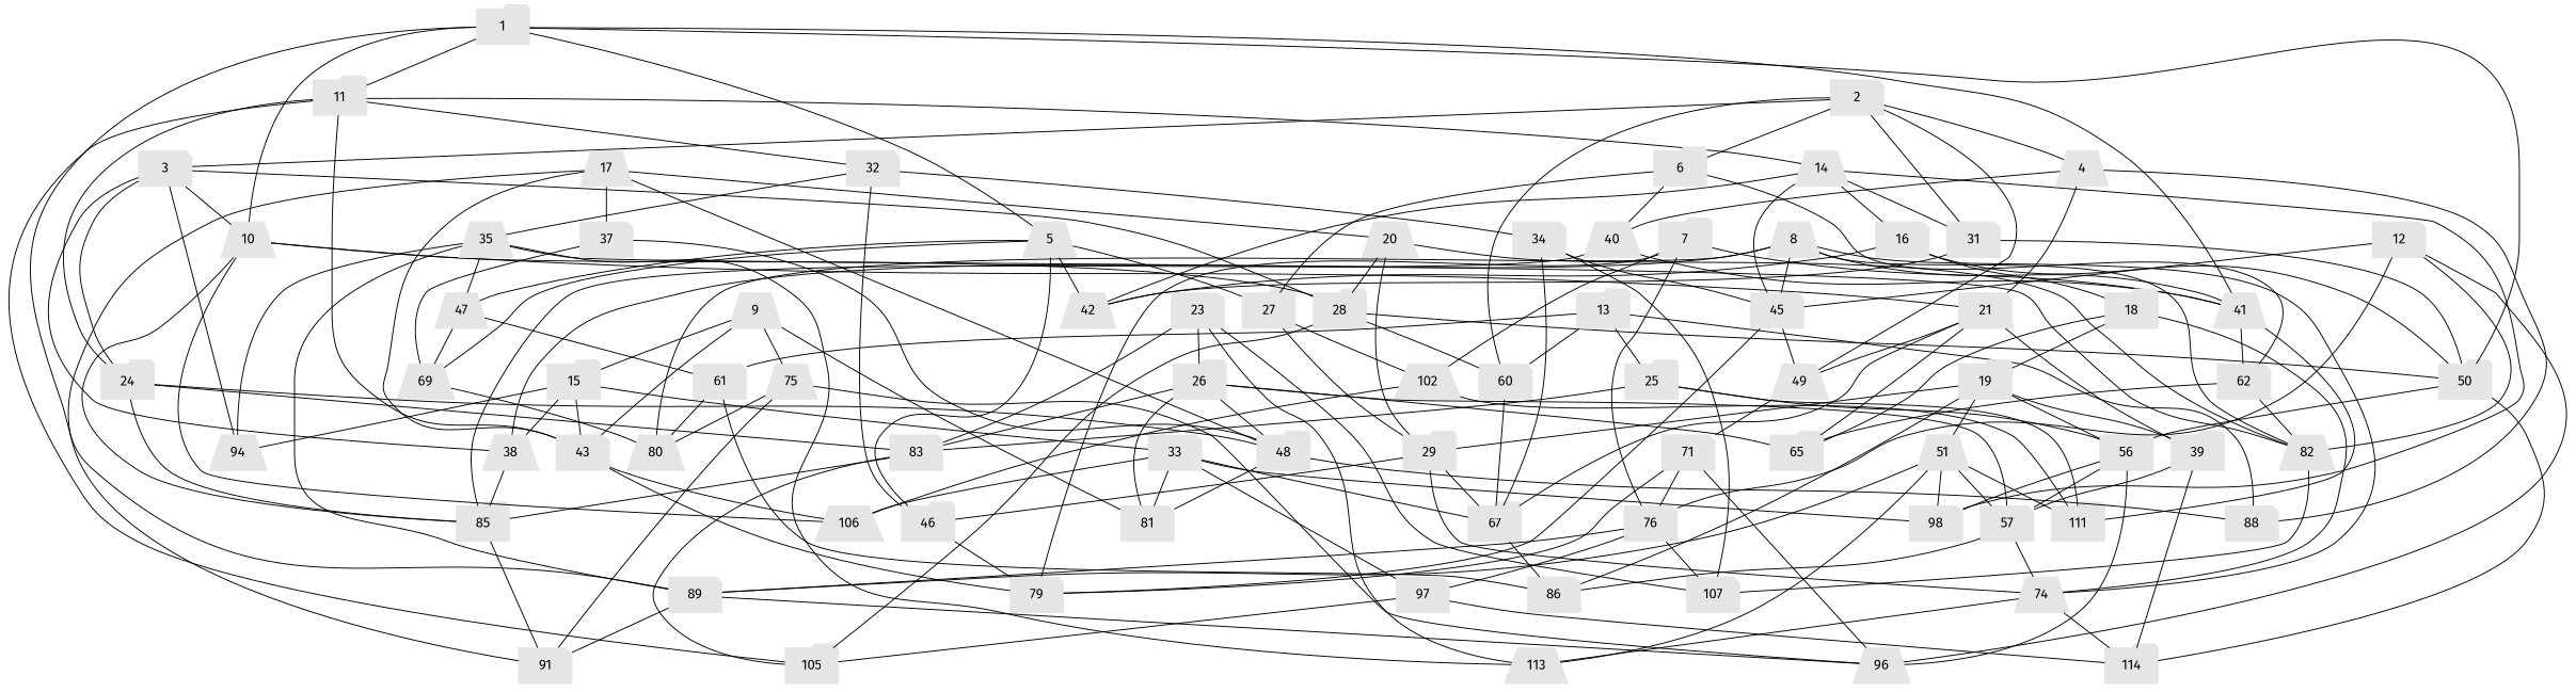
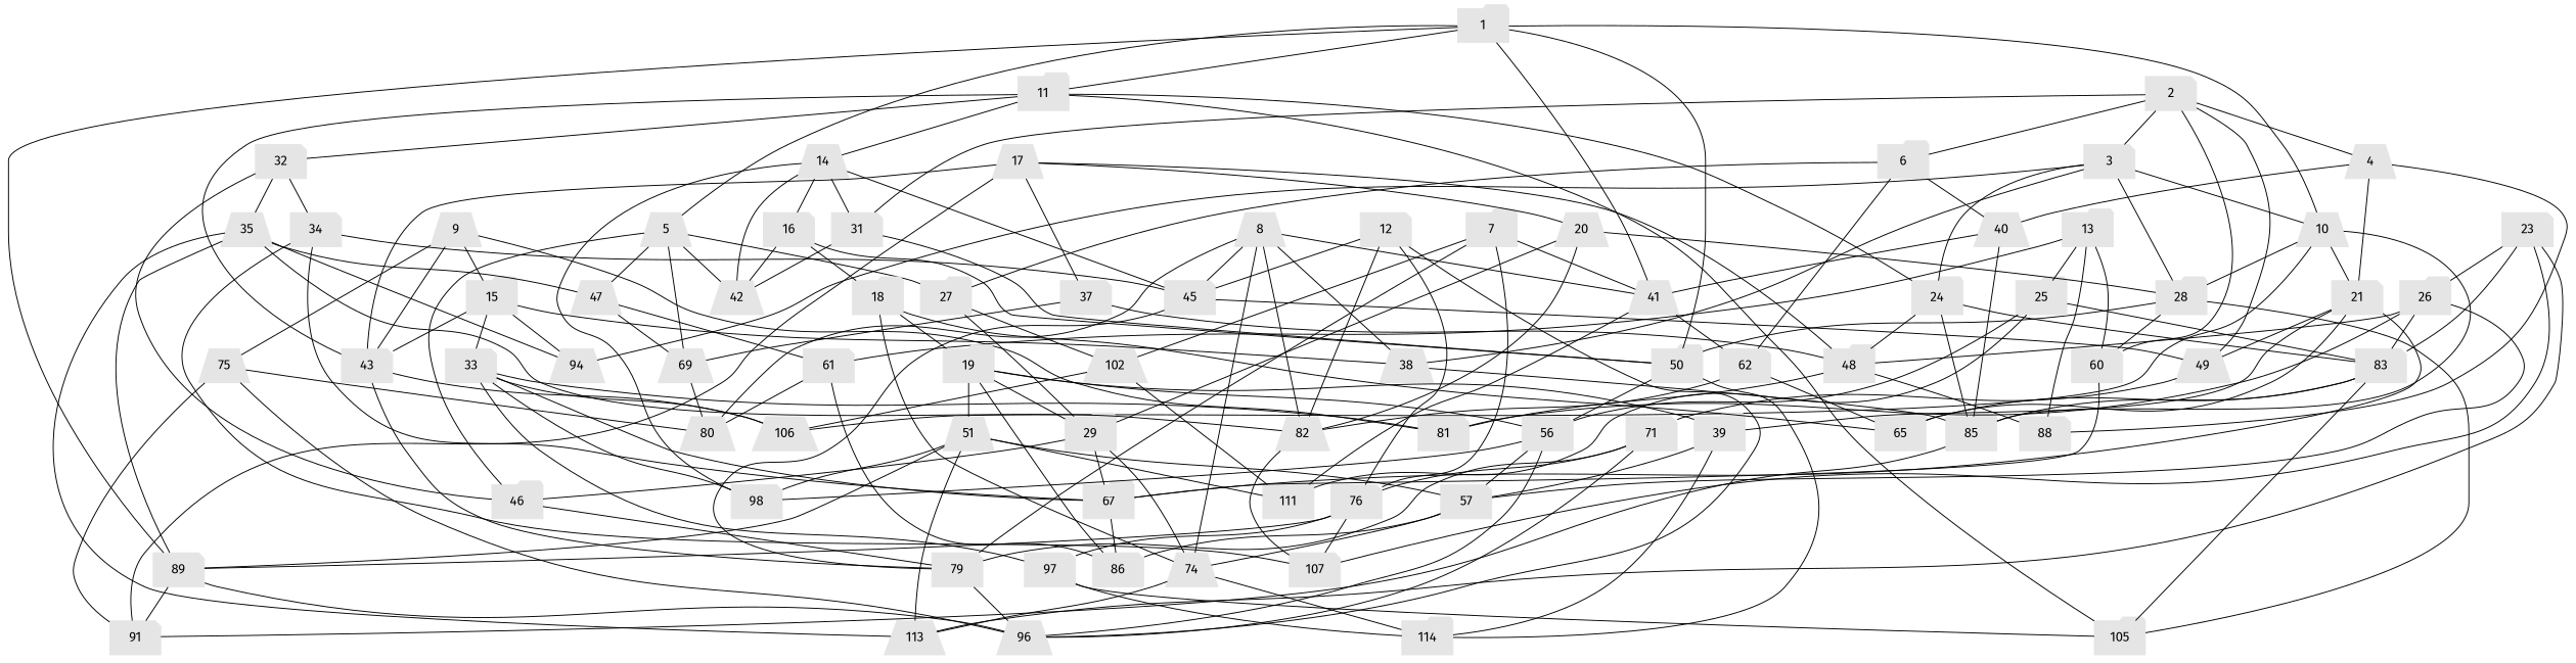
  graph {
    fontname="Fira Sans"
    node [color=gray90 fontname="Fira Sans" shape=note style=filled]
    edge [fontname="Fira Sans"]
    1 [shape=folder super="+22"]
    5 [shape=trapezium super="+95"]
    10 [shape=trapezium super="+30"]
    11 [shape=folder super="+77"]
    41 [shape=trapezium super="+78"]
    50 [shape=folder super="+63"]
    89 [super="+103"]
    27 [shape=folder]
    42 [shape=trapezium]
    46 [shape=folder]
    47 [shape=trapezium]
    69 [shape=trapezium]
    28 [shape=folder super="+44"]
    21 [super="+55"]
    85 [shape=folder super="+87"]
    106 [shape=trapezium]
    24 [shape=folder super="+64"]
    43 [super="+59"]
    14 [shape=trapezium super="+100"]
    32
    105 [shape=folder]
    62
    111 [shape=folder]
    56 [super="+72"]
    114 [shape=folder]
    96 [shape=trapezium super="+109"]
    91
    2 [super="+73"]
    3 [super="+99"]
    4 [shape=trapezium]
    6 [shape=folder]
    31
    49 [shape=trapezium]
    60
    38 [shape=trapezium]
    94 [shape=trapezium]
    40 [shape=trapezium]
    88
    71
    67 [shape=folder super="+70"]
    48 [shape=folder super="+53"]
    83 [super="+112"]
    65 [shape=folder]
    39 [shape=folder]
    102 [shape=trapezium]
    29 [shape=folder super="+98"]
    79 [super="+115"]
    61
    80 [shape=trapezium]
    82 [shape=trapezium super="+101"]
    7 [shape=folder]
    76 [super="+110"]
    107
    97
    8 [shape=trapezium super="+36"]
    45 [super="+66"]
    74 [shape=trapezium super="+93"]
    113 [shape=trapezium]
    15 [shape=folder super="+104"]
    33 [super="+52"]
    9 [shape=trapezium]
    75 [shape=trapezium]
    81
    16
    n65 [label=98]
    34
    35 [shape=trapezium super="+84"]
    12
    13 [shape=folder]
    25 [shape=folder]
    86
    18 [shape=folder]
    19 [shape=folder super="+108"]
    17 [shape=trapezium super="+92"]
    20 [shape=trapezium]
    37
    51 [shape=trapezium super="+68"]
    57 [super="+90"]
    26 [shape=folder super="+54"]
    23
    1 -- 5
    1 -- 10
    1 -- 11
    1 -- 41
    1 -- 50
    1 -- 89
    5 -- 27
    5 -- 42
    5 -- 46
    5 -- 47
    5 -- 69
    10 -- 28
    10 -- 21
    10 -- 85
    10 -- 106
    11 -- 24
    11 -- 43
    11 -- 14
    11 -- 32
    11 -- 105
    41 -- 62
    41 -- 111
    50 -- 56
    50 -- 114
    89 -- 96
    89 -- 91
    27 -- 102
    27 -- 29
    46 -- 79
    47 -- 69
    47 -- 61
    69 -- 80
    28 -- 50
    28 -- 105
    28 -- 60
    21 -- 49
    21 -- 67
    21 -- 65
    21 -- 39
    85 -- 91
    24 -- 85
    24 -- 48
    24 -- 83
    43 -- 106
    43 -- 79
    14 -- 42
    14 -- 31
    14 -- 45
    14 -- 16
    14 -- n65
    32 -- 46
    32 -- 34
    32 -- 35
    62 -- 65
    62 -- 82
    56 -- 96
    56 -- n65
    56 -- 57
    2 -- 3
    2 -- 4
    2 -- 6
    2 -- 31
    2 -- 49
    2 -- 60
    3 -- 10
    3 -- 28
    3 -- 24
    3 -- 38
    3 -- 94
    4 -- 21
    4 -- 40
    4 -- 88
    6 -- 27
    6 -- 62
    6 -- 40
    31 -- 50
    31 -- 42
    49 -- 71
    60 -- 67
    38 -- 85
    40 -- 41
    40 -- 85
    71 -- 96
    71 -- 79
    71 -- 76
    67 -- 86
    48 -- 88
    48 -- 81
    83 -- 85
    83 -- 105
    39 -- 114
    39 -- 57
    102 -- 106
    102 -- 111
    29 -- 46
    29 -- 67
    29 -- 74
+   79 -- 96
    61 -- 80
    61 -- 86
    82 -- 107
    7 -- 41
    7 -- 102
    7 -- 79
    7 -- 76
    76 -- 89
    76 -- 107
    76 -- 97
    97 -- 105
    97 -- 114
    8 -- 41
    8 -- 38
    8 -- 80
    8 -- 82
    8 -- 45
    8 -- 74
    45 -- 49
    45 -- 79
    74 -- 114
    74 -- 113
    15 -- 43
    15 -- 38
    15 -- 94 [weight=2]
    15 -- 33
    33 -- 106
    33 -- 67
    33 -- 97
    33 -- 81
    33 -- n65
    9 -- 43
    9 -- 15
    9 -- 75
    9 -- 81
    75 -- 96
    75 -- 91
    75 -- 80
    16 -- 50
    16 -- 42
    16 -- 18
    34 -- 67
    34 -- 107
    34 -- 45
    35 -- 89
    35 -- 47
    35 -- 94
    35 -- 82
    35 -- 113
    12 -- 96
    12 -- 82
    12 -- 76
    12 -- 45
    13 -- 60
    13 -- 88
    13 -- 61
    13 -- 25
    25 -- 111
    25 -- 56
    25 -- 83
    18 -- 65
    18 -- 74
    18 -- 19
    19 -- 56
    19 -- 39
    19 -- 29
    19 -- 86
    19 -- 51
    17 -- 43
    17 -- 91
    17 -- 48
    17 -- 20
    17 -- 37 [weight=2]
    20 -- 28
    20 -- 29
    20 -- 82
    37 -- 69
    37 -- 48
    51 -- 89
    51 -- 111
    51 -- 113
    51 -- n65
    51 -- 57
    57 -- 74
    57 -- 86
    26 -- 48
    26 -- 83
-   26 -- 65
+   83 -- 65
    26 -- 81
    26 -- 57
    23 -- 83
    23 -- 107
    23 -- 113
    23 -- 26
  }
